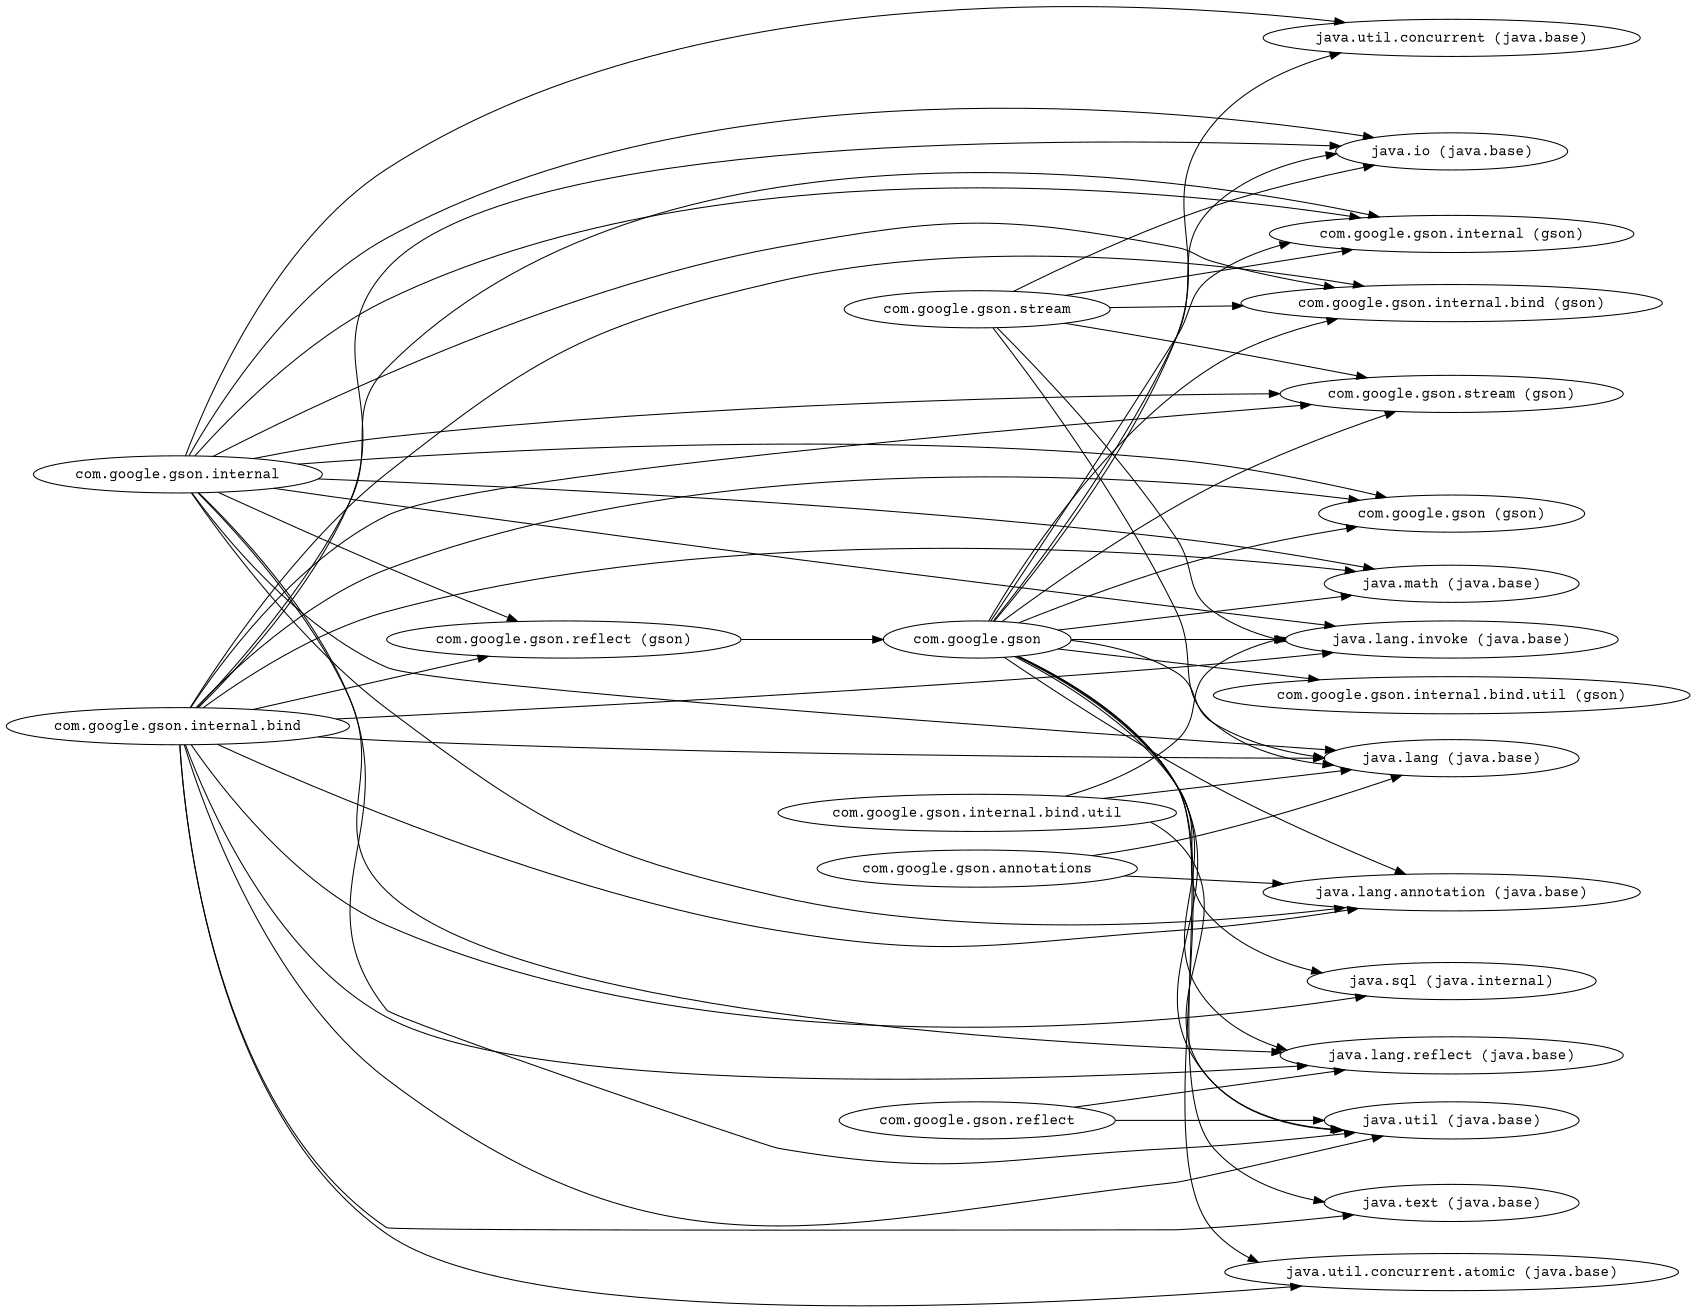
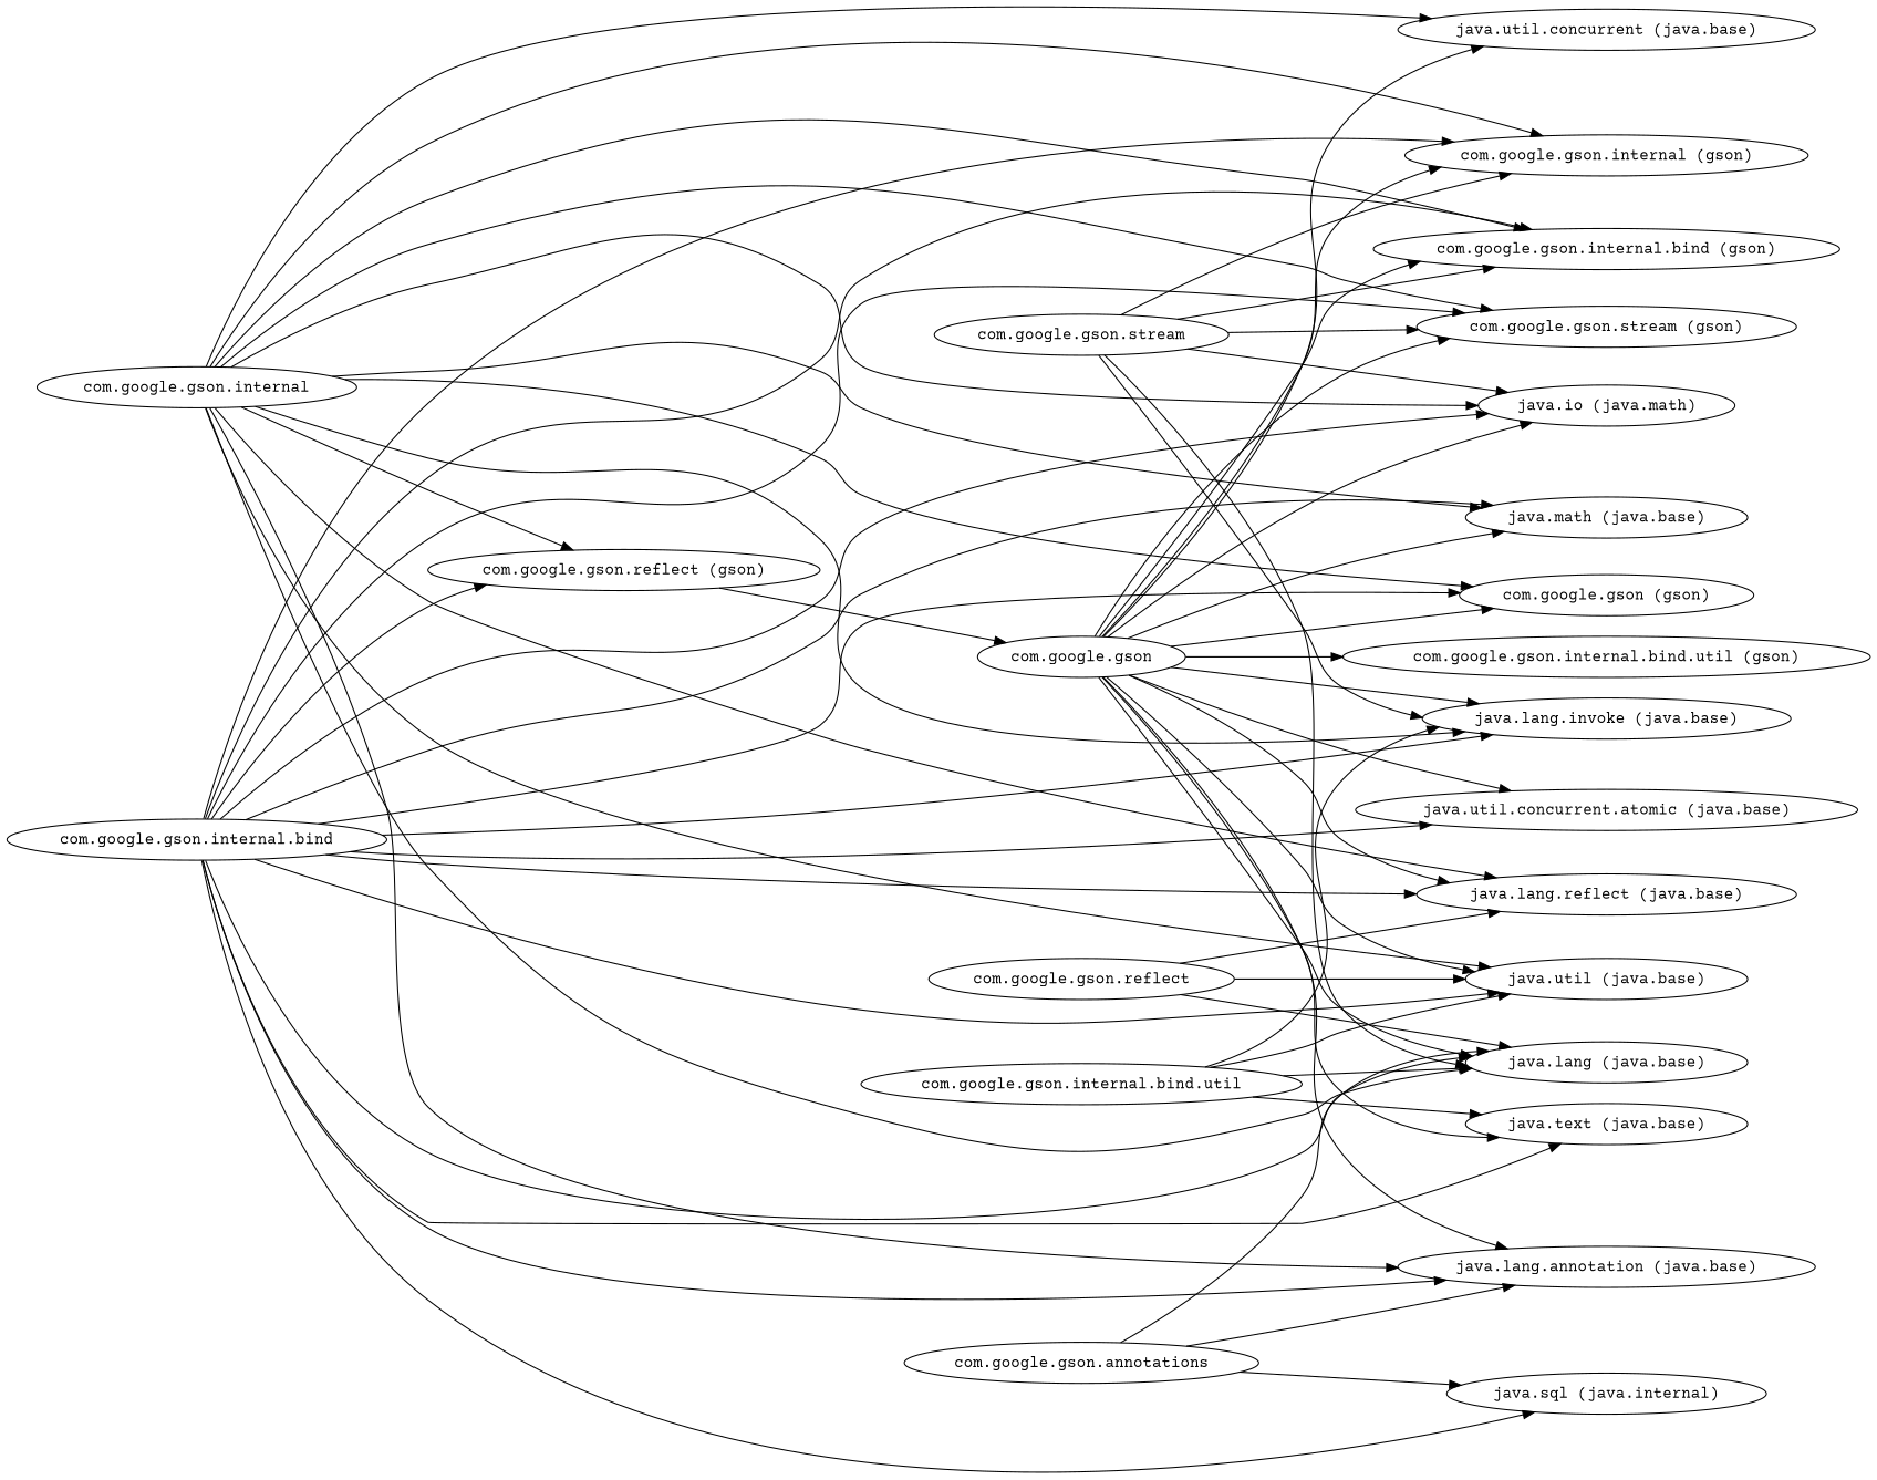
  digraph {
    fontname="Courier Prime"
    rankdir=LR
    node [fontname="Courier Prime"]
    edge [fontname="Courier Prime"]
    "com.google.gson"
    "com.google.gson (gson)"
    "com.google.gson.internal (gson)"
    "com.google.gson.internal.bind (gson)"
    "com.google.gson.internal.bind.util (gson)"
    "com.google.gson.stream (gson)"
-   "java.io (java.base)"
+   "java.io (java.base)" [label="java.io (java.math)"]
    "java.lang (java.base)"
    "java.lang.annotation (java.base)"
    "java.lang.invoke (java.base)"
    "java.lang.reflect (java.base)"
    "java.math (java.base)"
    n13 [label="java.sql (java.internal)"]
    "java.text (java.base)"
    "java.util (java.base)"
    "java.util.concurrent (java.base)"
    "java.util.concurrent.atomic (java.base)"
    "com.google.gson.reflect (gson)"
    "com.google.gson.annotations"
    "com.google.gson.internal"
    "com.google.gson.internal.bind"
    "com.google.gson.internal.bind.util"
    "com.google.gson.reflect"
    "com.google.gson.stream"
    "com.google.gson" -> "com.google.gson (gson)"
    "com.google.gson" -> "com.google.gson.internal (gson)"
    "com.google.gson" -> "com.google.gson.internal.bind (gson)"
    "com.google.gson" -> "com.google.gson.internal.bind.util (gson)"
    "com.google.gson" -> "com.google.gson.stream (gson)"
    "com.google.gson" -> "java.io (java.base)"
    "com.google.gson" -> "java.lang (java.base)"
    "com.google.gson" -> "java.lang.annotation (java.base)"
    "com.google.gson" -> "java.lang.invoke (java.base)"
    "com.google.gson" -> "java.lang.reflect (java.base)"
    "com.google.gson" -> "java.math (java.base)"
-   "com.google.gson" -> n13
+   "com.google.gson.annotations" -> n13
    "com.google.gson" -> "java.text (java.base)"
    "com.google.gson" -> "java.util (java.base)"
    "com.google.gson" -> "java.util.concurrent (java.base)"
    "com.google.gson" -> "java.util.concurrent.atomic (java.base)"
    "com.google.gson.reflect (gson)" -> "com.google.gson"
    "com.google.gson.annotations" -> "java.lang (java.base)"
    "com.google.gson.annotations" -> "java.lang.annotation (java.base)"
    "com.google.gson.internal" -> "com.google.gson (gson)"
    "com.google.gson.internal" -> "com.google.gson.internal (gson)"
    "com.google.gson.internal" -> "com.google.gson.internal.bind (gson)"
    "com.google.gson.internal" -> "com.google.gson.stream (gson)"
    "com.google.gson.internal" -> "java.io (java.base)"
    "com.google.gson.internal" -> "java.lang (java.base)"
    "com.google.gson.internal" -> "java.lang.annotation (java.base)"
    "com.google.gson.internal" -> "java.lang.invoke (java.base)"
    "com.google.gson.internal" -> "java.lang.reflect (java.base)"
    "com.google.gson.internal" -> "java.math (java.base)"
    "com.google.gson.internal" -> "java.util (java.base)"
    "com.google.gson.internal" -> "java.util.concurrent (java.base)"
    "com.google.gson.internal" -> "com.google.gson.reflect (gson)"
    "com.google.gson.internal.bind" -> "com.google.gson (gson)"
    "com.google.gson.internal.bind" -> "com.google.gson.internal (gson)"
    "com.google.gson.internal.bind" -> "com.google.gson.internal.bind (gson)"
    "com.google.gson.internal.bind" -> "com.google.gson.stream (gson)"
    "com.google.gson.internal.bind" -> "java.io (java.base)"
    "com.google.gson.internal.bind" -> "java.lang (java.base)"
    "com.google.gson.internal.bind" -> "java.lang.annotation (java.base)"
    "com.google.gson.internal.bind" -> "java.lang.invoke (java.base)"
    "com.google.gson.internal.bind" -> "java.lang.reflect (java.base)"
    "com.google.gson.internal.bind" -> "java.math (java.base)"
    "com.google.gson.internal.bind" -> n13
    "com.google.gson.internal.bind" -> "java.text (java.base)"
    "com.google.gson.internal.bind" -> "java.util (java.base)"
    "com.google.gson.internal.bind" -> "java.util.concurrent.atomic (java.base)"
    "com.google.gson.internal.bind" -> "com.google.gson.reflect (gson)"
    "com.google.gson.internal.bind.util" -> "java.lang (java.base)"
    "com.google.gson.internal.bind.util" -> "java.lang.invoke (java.base)"
+   "com.google.gson.internal.bind.util" -> "java.text (java.base)"
    "com.google.gson.internal.bind.util" -> "java.util (java.base)"
+   "com.google.gson.reflect" -> "java.lang (java.base)"
    "com.google.gson.reflect" -> "java.lang.reflect (java.base)"
    "com.google.gson.reflect" -> "java.util (java.base)"
    "com.google.gson.stream" -> "com.google.gson.internal (gson)"
    "com.google.gson.stream" -> "com.google.gson.internal.bind (gson)"
    "com.google.gson.stream" -> "com.google.gson.stream (gson)"
    "com.google.gson.stream" -> "java.io (java.base)"
    "com.google.gson.stream" -> "java.lang (java.base)"
    "com.google.gson.stream" -> "java.lang.invoke (java.base)"
  }
